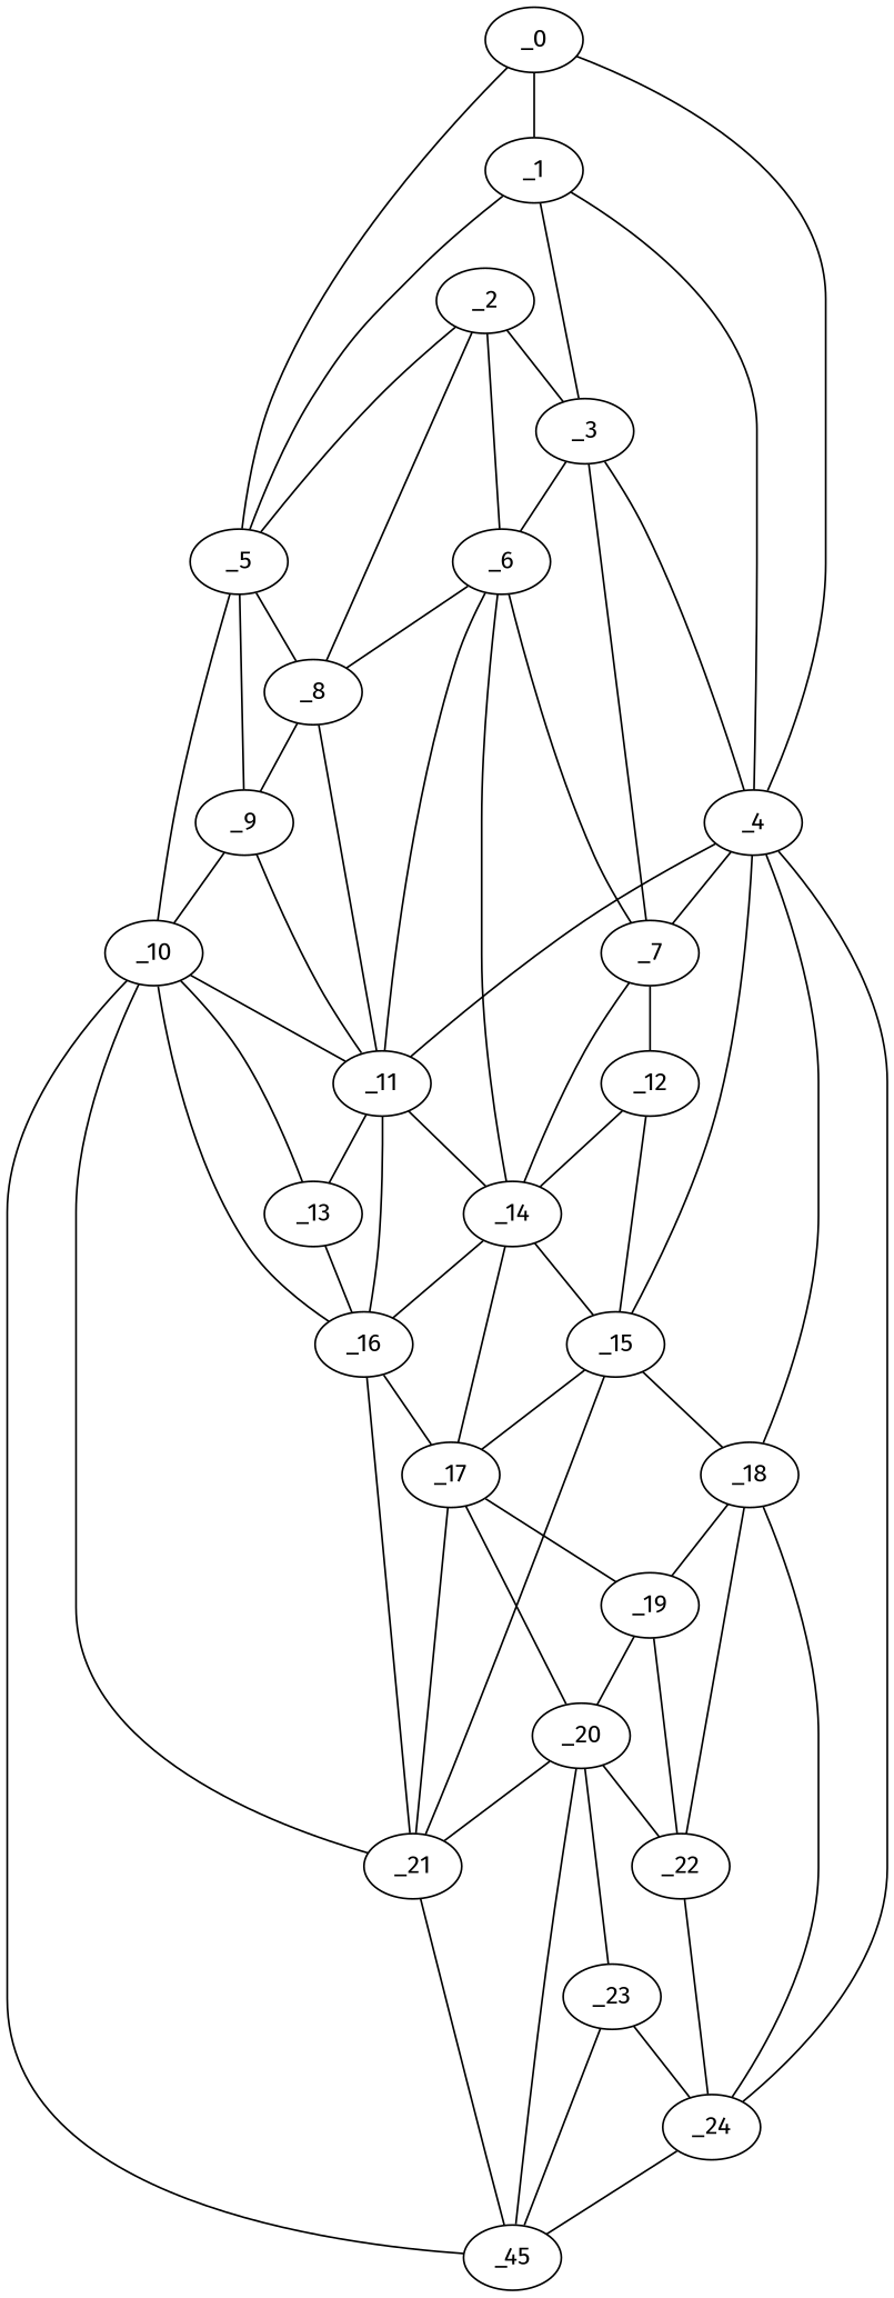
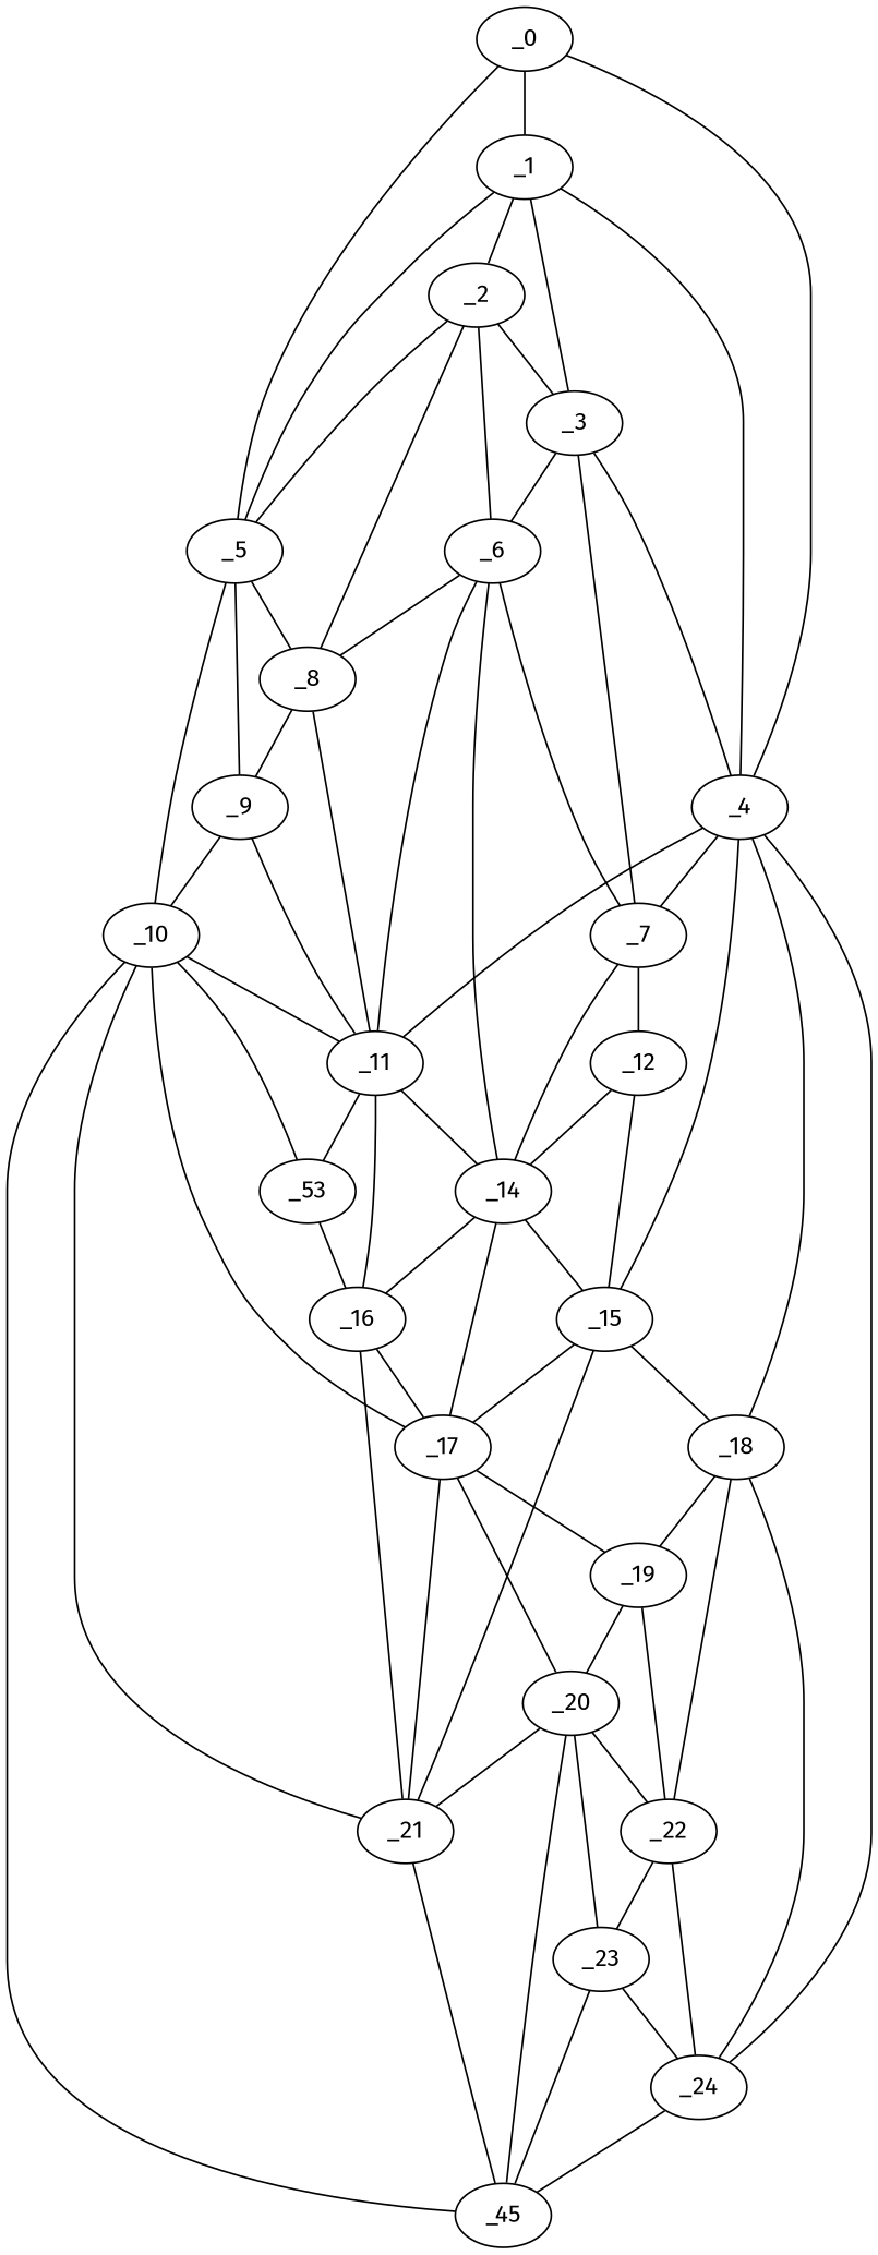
  graph {
    fontname="Fira Sans"
    node [fontname="Fira Sans" x=76 y=88]
    edge [fontname="Fira Sans" valence=2]
    _0 [x=7 y=29]
    _1 [x=34 y=46]
    _4 [x=52]
    _5 [x=54 y=22]
    _2 [x=45 y=45]
    _3 [x=48 y=66]
    _7 [x=58 y=70]
    _15 [x=85 y=83]
    _18 [x=97]
    _24 [x=123 y=97]
    _11 [y=41]
    _8 [x=64 y=33]
    _9 [x=69 y=31]
    _10 [y=24]
    _6 [x=57 y=53]
    _12 [x=77 y=81]
    _14 [x=84 y=74]
    _17 [x=91 y=73]
    _21 [x=108 y=63]
    _19 [x=98 y=81]
    _22 [x=111]
    n22 [label=_45 x=126 y=76]
-   _13 [x=82 y=42]
+   _13 [x=82 y=42 label=_53]
    _16 [x=88 y=47]
    _20 [x=105 y=77]
    _23 [x=121 y=87]
    _0 -- _1
    _0 -- _4 [valence=1]
    _0 -- _5 [valence=1]
    _1 -- _4
    _1 -- _5
+   _1 -- _2
    _1 -- _3 [valence=1]
    _4 -- _7
    _4 -- _15
    _4 -- _18
    _4 -- _24 [valence=1]
    _4 -- _11
    _5 -- _8
    _5 -- _9 [valence=1]
    _5 -- _10 [valence=1]
    _2 -- _5 [valence=1]
    _2 -- _3
    _2 -- _8
    _2 -- _6
    _3 -- _4 [valence=1]
    _3 -- _7
    _3 -- _6 [valence=1]
    _7 -- _12
    _7 -- _14
    _15 -- _18
    _15 -- _17 [valence=1]
    _15 -- _21 [valence=1]
    _18 -- _24 [valence=1]
    _18 -- _19
    _18 -- _22
    _24 -- n22 [valence=1]
    _11 -- _14
    _11 -- _13
    _11 -- _16 [valence=1]
    _8 -- _11
    _8 -- _9
    _9 -- _11 [valence=1]
    _9 -- _10
    _10 -- _11 [valence=1]
    _10 -- _21
    _10 -- n22 [valence=1]
    _10 -- _13
-   _10 -- _16 [valence=1]
+   _10 -- _17 [valence=1]
    _6 -- _7 [valence=1]
    _6 -- _11
    _6 -- _8 [valence=1]
    _6 -- _14 [valence=1]
    _12 -- _15
    _12 -- _14
    _14 -- _15
    _14 -- _17
    _14 -- _16
    _17 -- _21
    _17 -- _19
    _17 -- _20
    _21 -- n22 [valence=1]
    _19 -- _22 [valence=1]
    _19 -- _20 [valence=1]
    _22 -- _24
+   _22 -- _23
    _13 -- _16 [valence=1]
    _16 -- _17 [valence=1]
    _16 -- _21
    _20 -- _21
    _20 -- _22
    _20 -- n22
    _20 -- _23 [valence=1]
    _23 -- _24
    _23 -- n22 [valence=1]
  }
